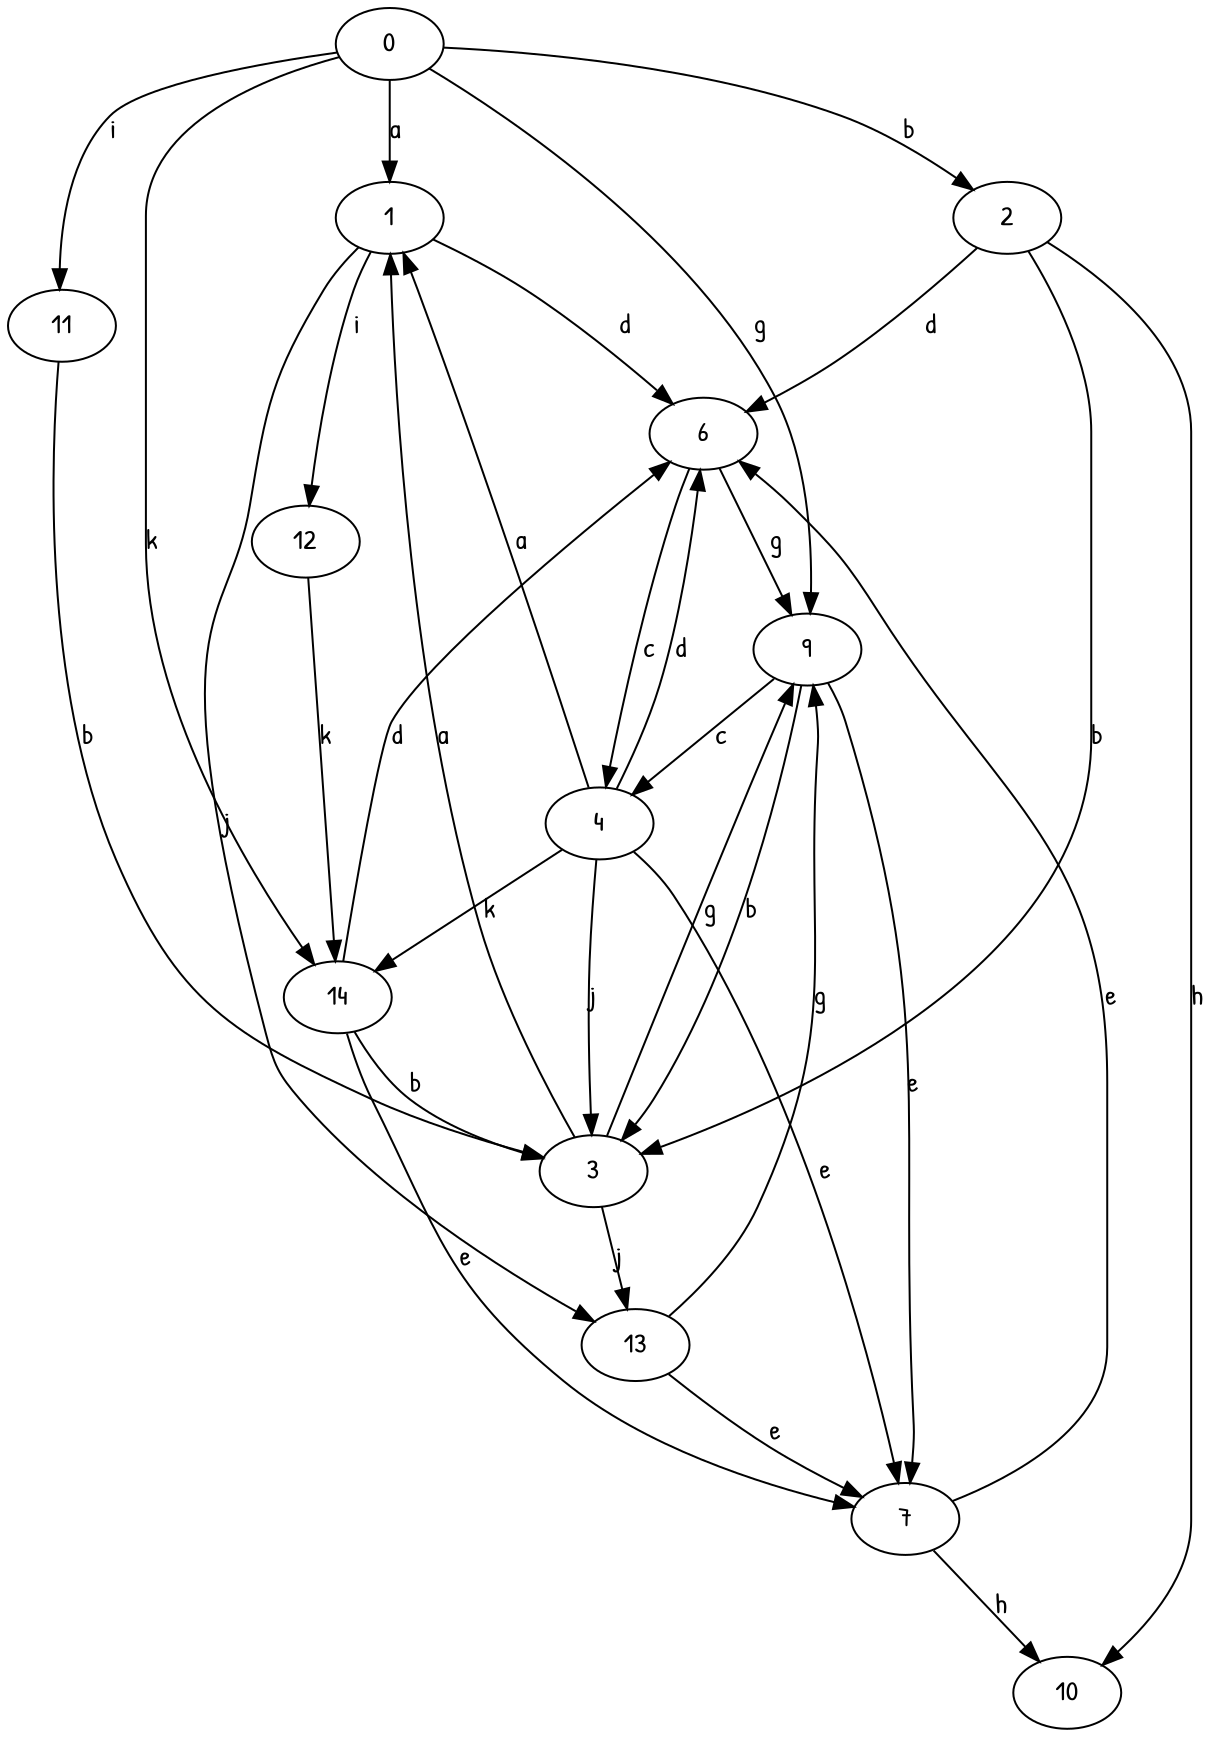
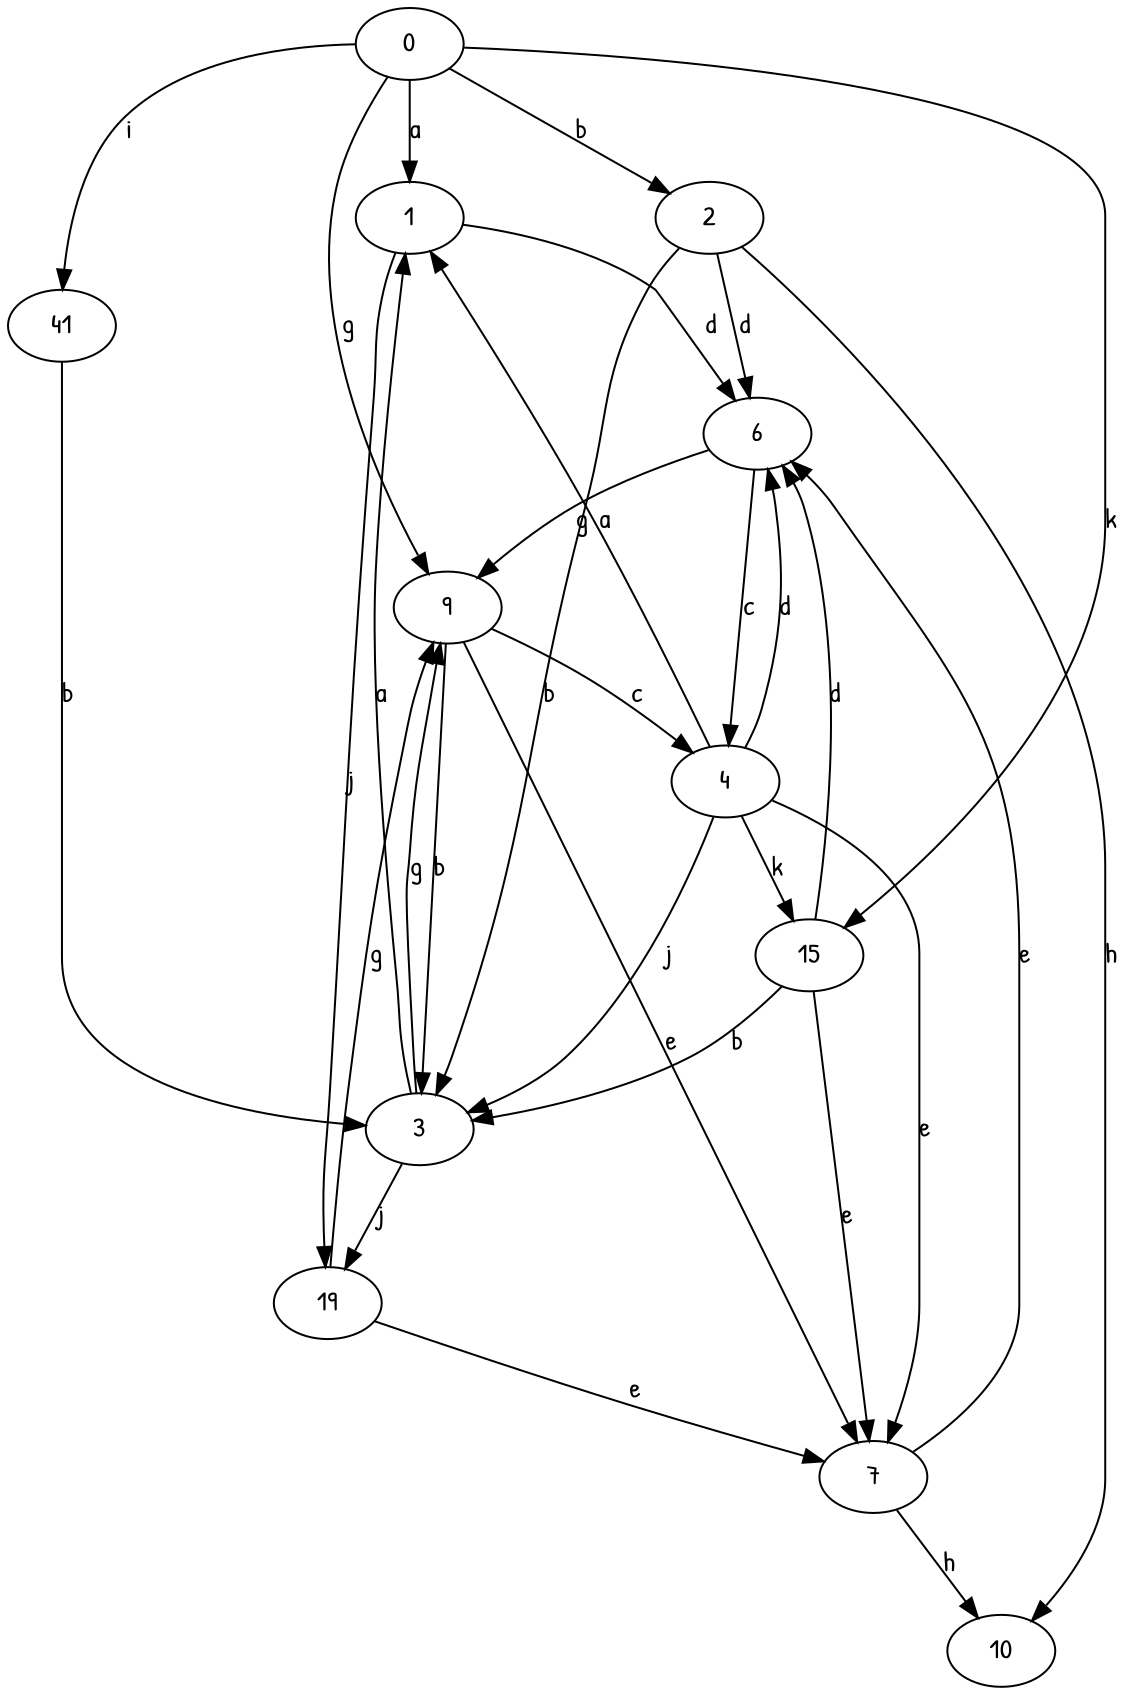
  strict digraph {
    fontname="Patrick Hand"
    node [fontname="Patrick Hand"]
    edge [fontname="Patrick Hand"]
    1
    6
-   12
-   13
+   13 [label=19]
    9
    4
-   14
+   14 [label=15]
    7
    2
    3
    10
    0
-   11
+   11 [label=41]
    1 -> 6 [label=d]
-   1 -> 12 [label=i]
    1 -> 13 [label=j]
    6 -> 9 [label=g]
    6 -> 4 [label=c]
-   12 -> 14 [label=k]
    13 -> 9 [label=g]
    13 -> 7 [label=e]
    9 -> 4 [label=c]
    9 -> 7 [label=e]
    9 -> 3 [label=b]
    4 -> 1 [label=a]
    4 -> 6 [label=d]
    4 -> 14 [label=k]
    4 -> 7 [label=e]
    4 -> 3 [label=j]
    14 -> 6 [label=d]
    14 -> 7 [label=e]
    14 -> 3 [label=b]
    7 -> 6 [label=e]
    7 -> 10 [label=h]
    2 -> 6 [label=d]
    2 -> 3 [label=b]
    2 -> 10 [label=h]
    3 -> 1 [label=a]
    3 -> 13 [label=j]
    3 -> 9 [label=g]
    0 -> 1 [label=a]
    0 -> 9 [label=g]
    0 -> 14 [label=k]
    0 -> 2 [label=b]
    0 -> 11 [label=i]
    11 -> 3 [label=b]
  }
